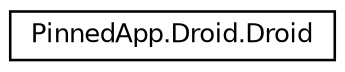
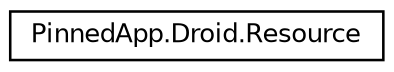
  digraph {
    rankdir=LR
-   n1 [color=black fillcolor=white fontname=Helvetica fontsize=10 height=0.2 label="PinnedApp.Droid.Droid" shape=record style=filled width=0.4]
+   n1 [color=black fillcolor=white fontname=Helvetica fontsize=10 height=0.2 label="PinnedApp.Droid.Resource" shape=record style=filled width=0.4]
  }
